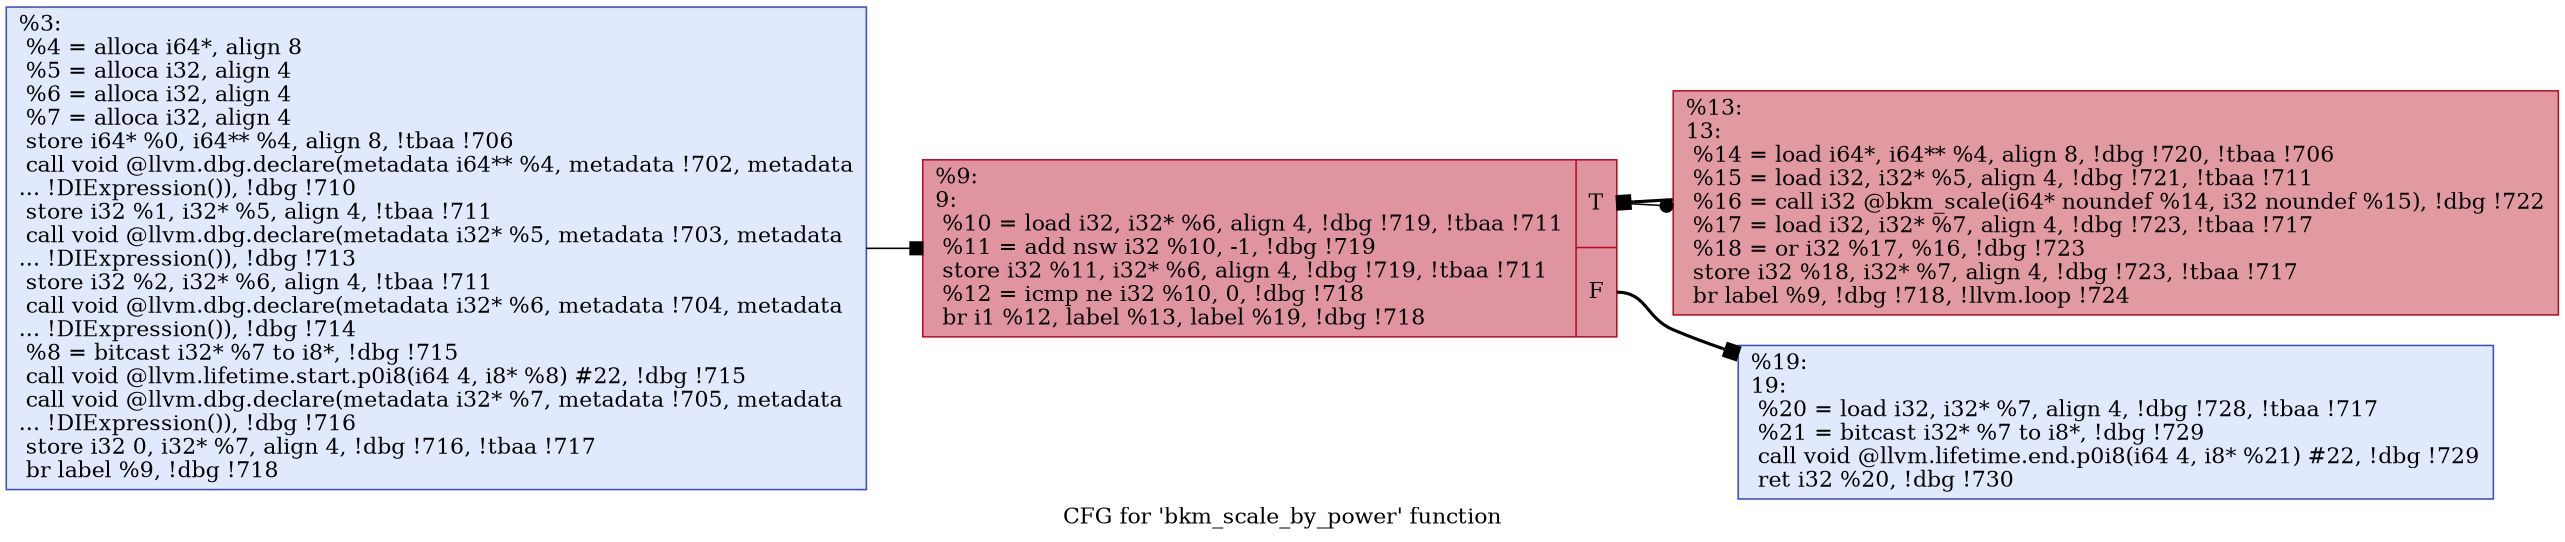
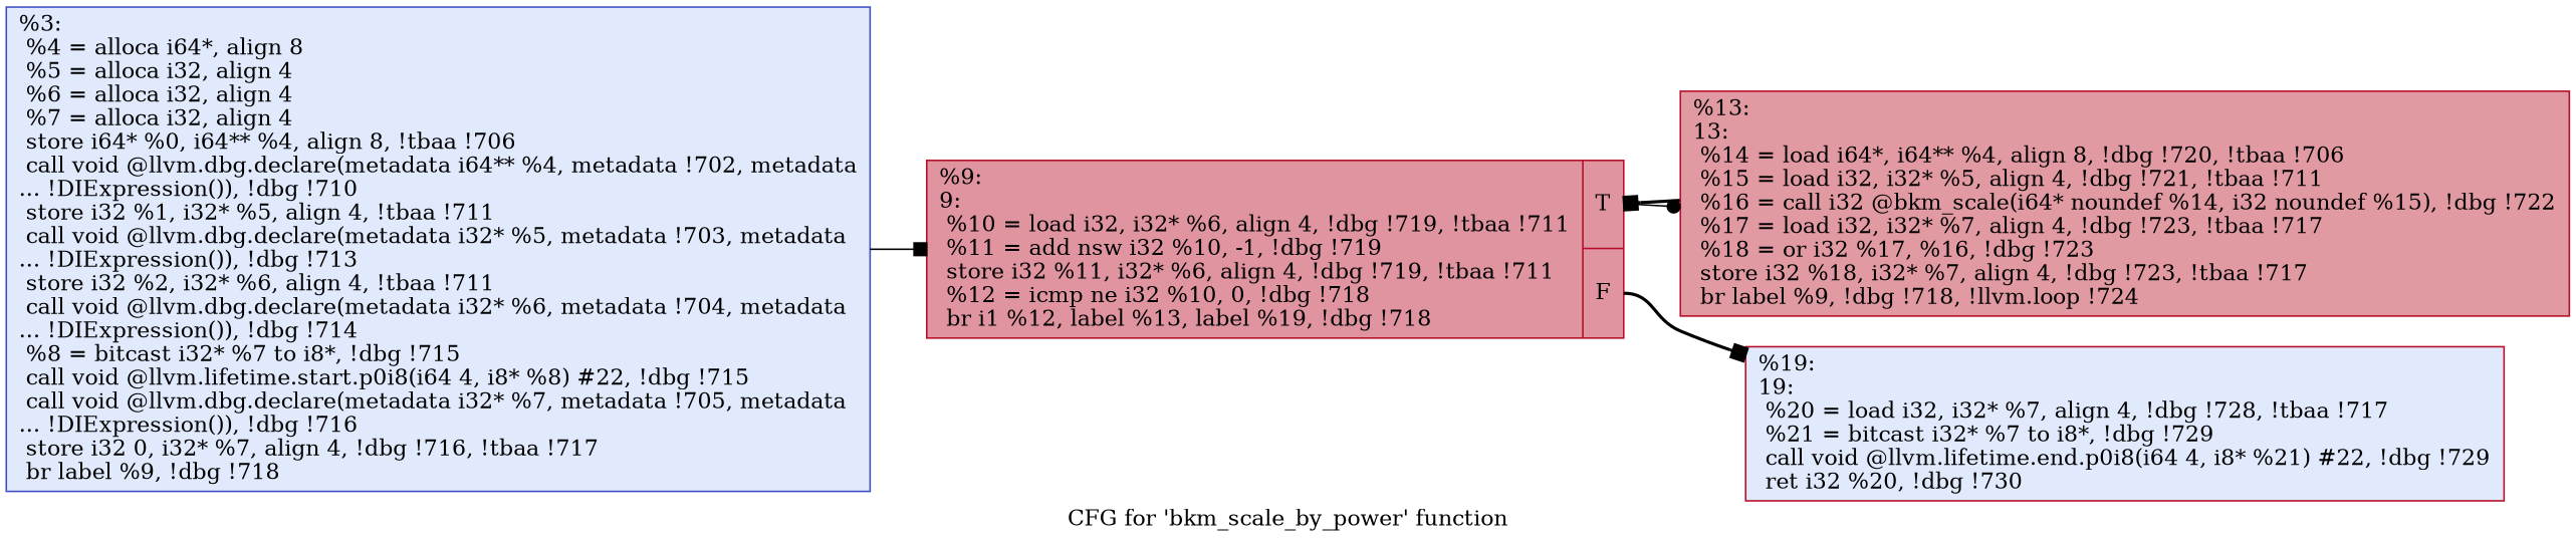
  digraph {
    label="CFG for 'bkm_scale_by_power' function"
    rankdir=LR
    node [color="#3d50c3ff" fillcolor="#b9d0f970" shape=record style=filled]
    edge [style=solid arrowhead=box]
    n1 [label="{%3:\l  %4 = alloca i64*, align 8\l  %5 = alloca i32, align 4\l  %6 = alloca i32, align 4\l  %7 = alloca i32, align 4\l  store i64* %0, i64** %4, align 8, !tbaa !706\l  call void @llvm.dbg.declare(metadata i64** %4, metadata !702, metadata\l... !DIExpression()), !dbg !710\l  store i32 %1, i32* %5, align 4, !tbaa !711\l  call void @llvm.dbg.declare(metadata i32* %5, metadata !703, metadata\l... !DIExpression()), !dbg !713\l  store i32 %2, i32* %6, align 4, !tbaa !711\l  call void @llvm.dbg.declare(metadata i32* %6, metadata !704, metadata\l... !DIExpression()), !dbg !714\l  %8 = bitcast i32* %7 to i8*, !dbg !715\l  call void @llvm.lifetime.start.p0i8(i64 4, i8* %8) #22, !dbg !715\l  call void @llvm.dbg.declare(metadata i32* %7, metadata !705, metadata\l... !DIExpression()), !dbg !716\l  store i32 0, i32* %7, align 4, !dbg !716, !tbaa !717\l  br label %9, !dbg !718\l}"]
    n2 [color="#b70d28ff" fillcolor="#b70d2870" label="{%9:\l9:                                                \l  %10 = load i32, i32* %6, align 4, !dbg !719, !tbaa !711\l  %11 = add nsw i32 %10, -1, !dbg !719\l  store i32 %11, i32* %6, align 4, !dbg !719, !tbaa !711\l  %12 = icmp ne i32 %10, 0, !dbg !718\l  br i1 %12, label %13, label %19, !dbg !718\l|{<s0>T|<s1>F}}"]
    n3 [color="#b70d28ff" fillcolor="#bb1b2c70" label="{%13:\l13:                                               \l  %14 = load i64*, i64** %4, align 8, !dbg !720, !tbaa !706\l  %15 = load i32, i32* %5, align 4, !dbg !721, !tbaa !711\l  %16 = call i32 @bkm_scale(i64* noundef %14, i32 noundef %15), !dbg !722\l  %17 = load i32, i32* %7, align 4, !dbg !723, !tbaa !717\l  %18 = or i32 %17, %16, !dbg !723\l  store i32 %18, i32* %7, align 4, !dbg !723, !tbaa !717\l  br label %9, !dbg !718, !llvm.loop !724\l}"]
-   n4 [label="{%19:\l19:                                               \l  %20 = load i32, i32* %7, align 4, !dbg !728, !tbaa !717\l  %21 = bitcast i32* %7 to i8*, !dbg !729\l  call void @llvm.lifetime.end.p0i8(i64 4, i8* %21) #22, !dbg !729\l  ret i32 %20, !dbg !730\l}"]
+   n4 [color="#b70d28ff" label="{%19:\l19:                                               \l  %20 = load i32, i32* %7, align 4, !dbg !728, !tbaa !717\l  %21 = bitcast i32* %7 to i8*, !dbg !729\l  call void @llvm.lifetime.end.p0i8(i64 4, i8* %21) #22, !dbg !729\l  ret i32 %20, !dbg !730\l}"]
    n1 -> n2
    n2 -> n3 [tailport=s0 arrowhead=dot]
    n2 -> n4 [tailport=s1 style=bold]
    n3 -> n2 [style=bold]
  }
